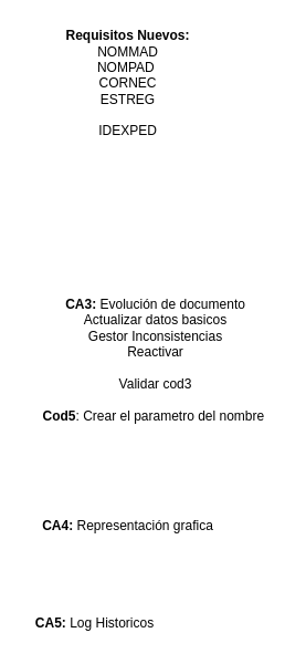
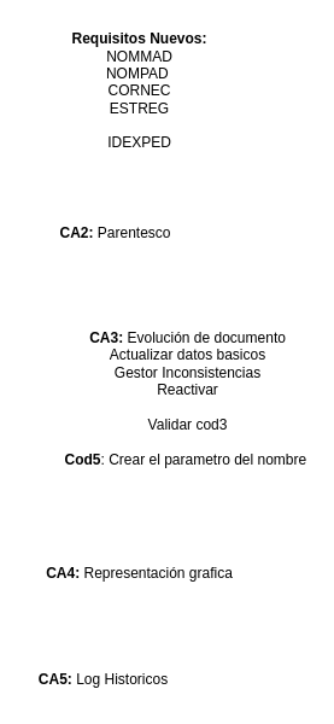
  <mxCell id="0" />
  <mxCell id="1" parent="0" />
  <mxCell id="2" value="&lt;b&gt;Requisitos Nuevos:&lt;/b&gt;&lt;div&gt;&lt;span style=&quot;font-size:9.0pt;font-family:&lt;br/&gt;&amp;quot;Arial&amp;quot;,sans-serif;mso-fareast-font-family:&amp;quot;Times New Roman&amp;quot;;mso-ansi-language:&lt;br/&gt;ES-CO;mso-fareast-language:ES-CO;mso-bidi-language:AR-SA&quot; lang=&quot;ES-CO&quot;&gt;NOMMAD&lt;/span&gt;&lt;/div&gt;&lt;div&gt;&lt;span style=&quot;font-size:9.0pt;font-family:&lt;br/&gt;&amp;quot;Arial&amp;quot;,sans-serif;mso-fareast-font-family:&amp;quot;Times New Roman&amp;quot;;mso-ansi-language:&lt;br/&gt;ES-CO;mso-fareast-language:ES-CO;mso-bidi-language:AR-SA&quot; lang=&quot;ES-CO&quot;&gt;NOMPAD&amp;nbsp;&lt;/span&gt;&lt;b&gt;&lt;br&gt;&lt;/b&gt;&lt;/div&gt;&lt;div&gt;&lt;span style=&quot;font-size:9.0pt;font-family:&lt;br/&gt;&amp;quot;Arial&amp;quot;,sans-serif;mso-fareast-font-family:&amp;quot;Times New Roman&amp;quot;;mso-ansi-language:&lt;br/&gt;ES-CO;mso-fareast-language:ES-CO;mso-bidi-language:AR-SA;mso-bidi-font-weight:&lt;br/&gt;bold&quot; lang=&quot;ES-CO&quot;&gt;CORNEC&lt;/span&gt;&lt;b&gt;&lt;br&gt;&lt;/b&gt;&lt;/div&gt;&lt;div&gt;&lt;span style=&quot;font-size:9.0pt;font-family:&lt;br/&gt;&amp;quot;Arial&amp;quot;,sans-serif;mso-fareast-font-family:&amp;quot;Times New Roman&amp;quot;;mso-ansi-language:&lt;br/&gt;ES-CO;mso-fareast-language:ES-CO;mso-bidi-language:AR-SA;mso-bidi-font-weight:&lt;br/&gt;bold&quot; lang=&quot;ES-CO&quot;&gt;&lt;span style=&quot;font-size: 9pt;&quot; lang=&quot;ES-CO&quot;&gt;ESTREG&lt;/span&gt;&lt;br&gt;&lt;/span&gt;&lt;/div&gt;&lt;div&gt;&lt;span style=&quot;font-size:9.0pt;font-family:&lt;br/&gt;&amp;quot;Arial&amp;quot;,sans-serif;mso-fareast-font-family:&amp;quot;Times New Roman&amp;quot;;mso-ansi-language:&lt;br/&gt;ES-CO;mso-fareast-language:ES-CO;mso-bidi-language:AR-SA;mso-bidi-font-weight:&lt;br/&gt;bold&quot; lang=&quot;ES-CO&quot;&gt;&lt;br&gt;&lt;/span&gt;&lt;/div&gt;&lt;div&gt;&lt;span style=&quot;font-size:9.0pt;font-family:&lt;br/&gt;&amp;quot;Arial&amp;quot;,sans-serif;mso-fareast-font-family:&amp;quot;Times New Roman&amp;quot;;mso-ansi-language:&lt;br/&gt;ES-CO;mso-fareast-language:ES-CO;mso-bidi-language:AR-SA;mso-bidi-font-weight:&lt;br/&gt;bold&quot; lang=&quot;ES-CO&quot;&gt;IDEXPED&lt;/span&gt;&lt;/div&gt;" style="text;html=1;align=center;verticalAlign=middle;resizable=0;points=[];autosize=1;strokeColor=none;fillColor=none;" vertex="1" parent="1"><mxGeometry x="45" y="20" width="140" height="110" as="geometry" /></mxCell>
- <mxCell id="4" value="&lt;b&gt;CA3: &lt;/b&gt;Evolución de documento&lt;div&gt;Actualizar datos basicos&lt;/div&gt;&lt;div&gt;Gestor Inconsistencias&lt;/div&gt;&lt;div&gt;Reactivar&lt;/div&gt;&lt;div&gt;&lt;br&gt;&lt;/div&gt;&lt;div&gt;Validar cod3&lt;/div&gt;&lt;div&gt;&lt;br&gt;&lt;/div&gt;&lt;div&gt;&lt;b&gt;Cod5&lt;/b&gt;: Crear el parametro del nombre&amp;nbsp;&lt;/div&gt;" style="text;html=1;align=center;verticalAlign=middle;resizable=0;points=[];autosize=1;strokeColor=none;fillColor=none;" vertex="1" parent="1"><mxGeometry x="25" y="260" width="230" height="130" as="geometry" /></mxCell>
+ <mxCell id="3" value="&lt;b&gt;CA2: &lt;/b&gt;Parentesco" style="text;html=1;align=center;verticalAlign=middle;resizable=0;points=[];autosize=1;strokeColor=none;fillColor=none;" vertex="1" parent="1"><mxGeometry x="35" y="178" width="120" height="30" as="geometry" /></mxCell>
+ <mxCell id="4" value="&lt;b&gt;CA3: &lt;/b&gt;Evolución de documento&lt;div&gt;Actualizar datos basicos&lt;/div&gt;&lt;div&gt;Gestor Inconsistencias&lt;/div&gt;&lt;div&gt;Reactivar&lt;/div&gt;&lt;div&gt;&lt;br&gt;&lt;/div&gt;&lt;div&gt;Validar cod3&lt;/div&gt;&lt;div&gt;&lt;br&gt;&lt;/div&gt;&lt;div&gt;&lt;b&gt;Cod5&lt;/b&gt;: Crear el parametro del nombre&amp;nbsp;&lt;/div&gt;" style="text;html=1;align=center;verticalAlign=middle;resizable=0;points=[];autosize=1;strokeColor=none;fillColor=none;" vertex="1" parent="1"><mxGeometry x="40" y="265" width="230" height="130" as="geometry" /></mxCell>
  <mxCell id="5" value="&lt;b&gt;CA4: &lt;/b&gt;Representación grafica" style="text;html=1;align=center;verticalAlign=middle;resizable=0;points=[];autosize=1;strokeColor=none;fillColor=none;" vertex="1" parent="1"><mxGeometry x="25" y="460" width="180" height="30" as="geometry" /></mxCell>
  <mxCell id="6" value="&lt;b&gt;CA5: &lt;/b&gt;Log Historicos" style="text;html=1;align=center;verticalAlign=middle;resizable=0;points=[];autosize=1;strokeColor=none;fillColor=none;" vertex="1" parent="1"><mxGeometry x="20" y="548" width="130" height="30" as="geometry" /></mxCell>
